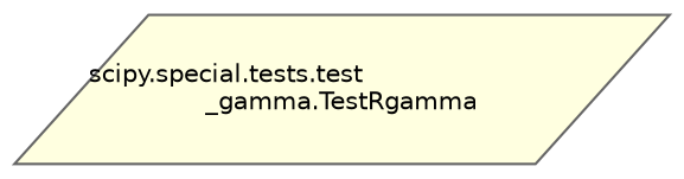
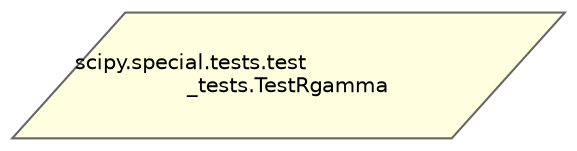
  digraph {
    rankdir=LR
-   n1 [color=gray40 fillcolor=lightyellow fontname=Helvetica fontsize=10 height=0.2 label="scipy.special.tests.test\l_gamma.TestRgamma" shape=parallelogram style=filled width=0.4]
+   n1 [color=gray40 fillcolor=lightyellow fontname=Helvetica fontsize=10 height=0.2 label="scipy.special.tests.test\l_tests.TestRgamma" shape=parallelogram style=filled width=0.4]
  }
